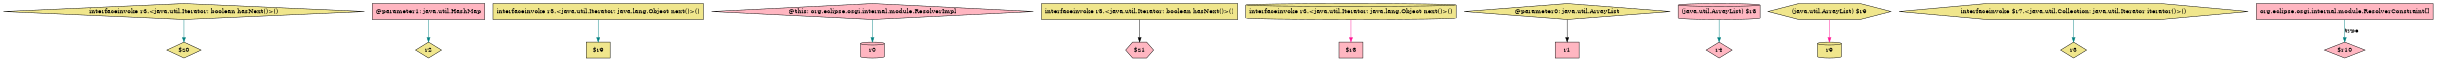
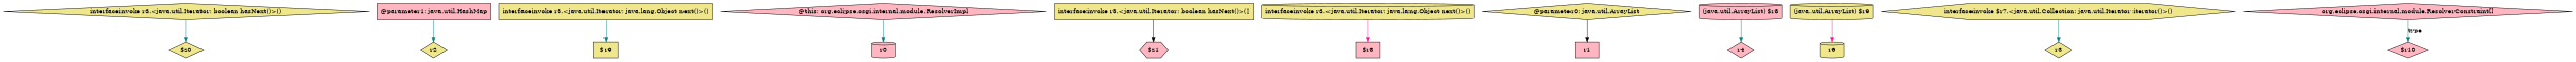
  digraph {
    node [fillcolor=khaki shape=diamond style=filled]
    edge [color=teal]
    n1 [label="interfaceinvoke r3.<java.util.Iterator: boolean hasNext()>()"]
    n2 [label="$z0"]
    n3 [fillcolor=lightpink label="@parameter1: java.util.HashMap" shape=box]
    n4 [label=r2]
    n5 [label="interfaceinvoke r5.<java.util.Iterator: java.lang.Object next()>()" shape=box]
    n6 [label="$r9" shape=box]
    n7 [fillcolor=lightpink label="@this: org.eclipse.osgi.internal.module.ResolverImpl"]
    n8 [fillcolor=lightpink label=r0 shape=cylinder]
    n9 [label="interfaceinvoke r5.<java.util.Iterator: boolean hasNext()>()" shape=box]
    n10 [fillcolor=lightpink label="$z1" shape=hexagon]
    n11 [label="interfaceinvoke r3.<java.util.Iterator: java.lang.Object next()>()" shape=cylinder]
    n12 [fillcolor=lightpink label="$r8" shape=box]
    n13 [label="@parameter0: java.util.ArrayList"]
    n14 [fillcolor=lightpink label=r1 shape=box]
    n15 [fillcolor=lightpink label="(java.util.ArrayList) $r8" shape=cylinder]
    n16 [fillcolor=lightpink label=r4]
-   n17 [label="(java.util.ArrayList) $r9" shape=hexagon]
-   n18 [label=r9 shape=cylinder]
+   n17 [label="(java.util.ArrayList) $r9" shape=cylinder]
+   n18 [label=r6 shape=cylinder]
    n19 [label="interfaceinvoke $r7.<java.util.Collection: java.util.Iterator iterator()>()" shape=hexagon]
    n20 [label=r3]
-   n21 [fillcolor=lightpink label="org.eclipse.osgi.internal.module.ResolverConstraint[]" shape=box]
+   n21 [fillcolor=lightpink label="org.eclipse.osgi.internal.module.ResolverConstraint[]"]
    n22 [fillcolor=lightpink label="$r10"]
    n1 -> n2
    n3 -> n4
    n5 -> n6
    n7 -> n8
    n9 -> n10 [color=black]
    n11 -> n12 [color=deeppink]
    n13 -> n14 [color=black]
    n15 -> n16
    n17 -> n18 [color=deeppink]
    n19 -> n20
    n21 -> n22 [label=type]
  }
